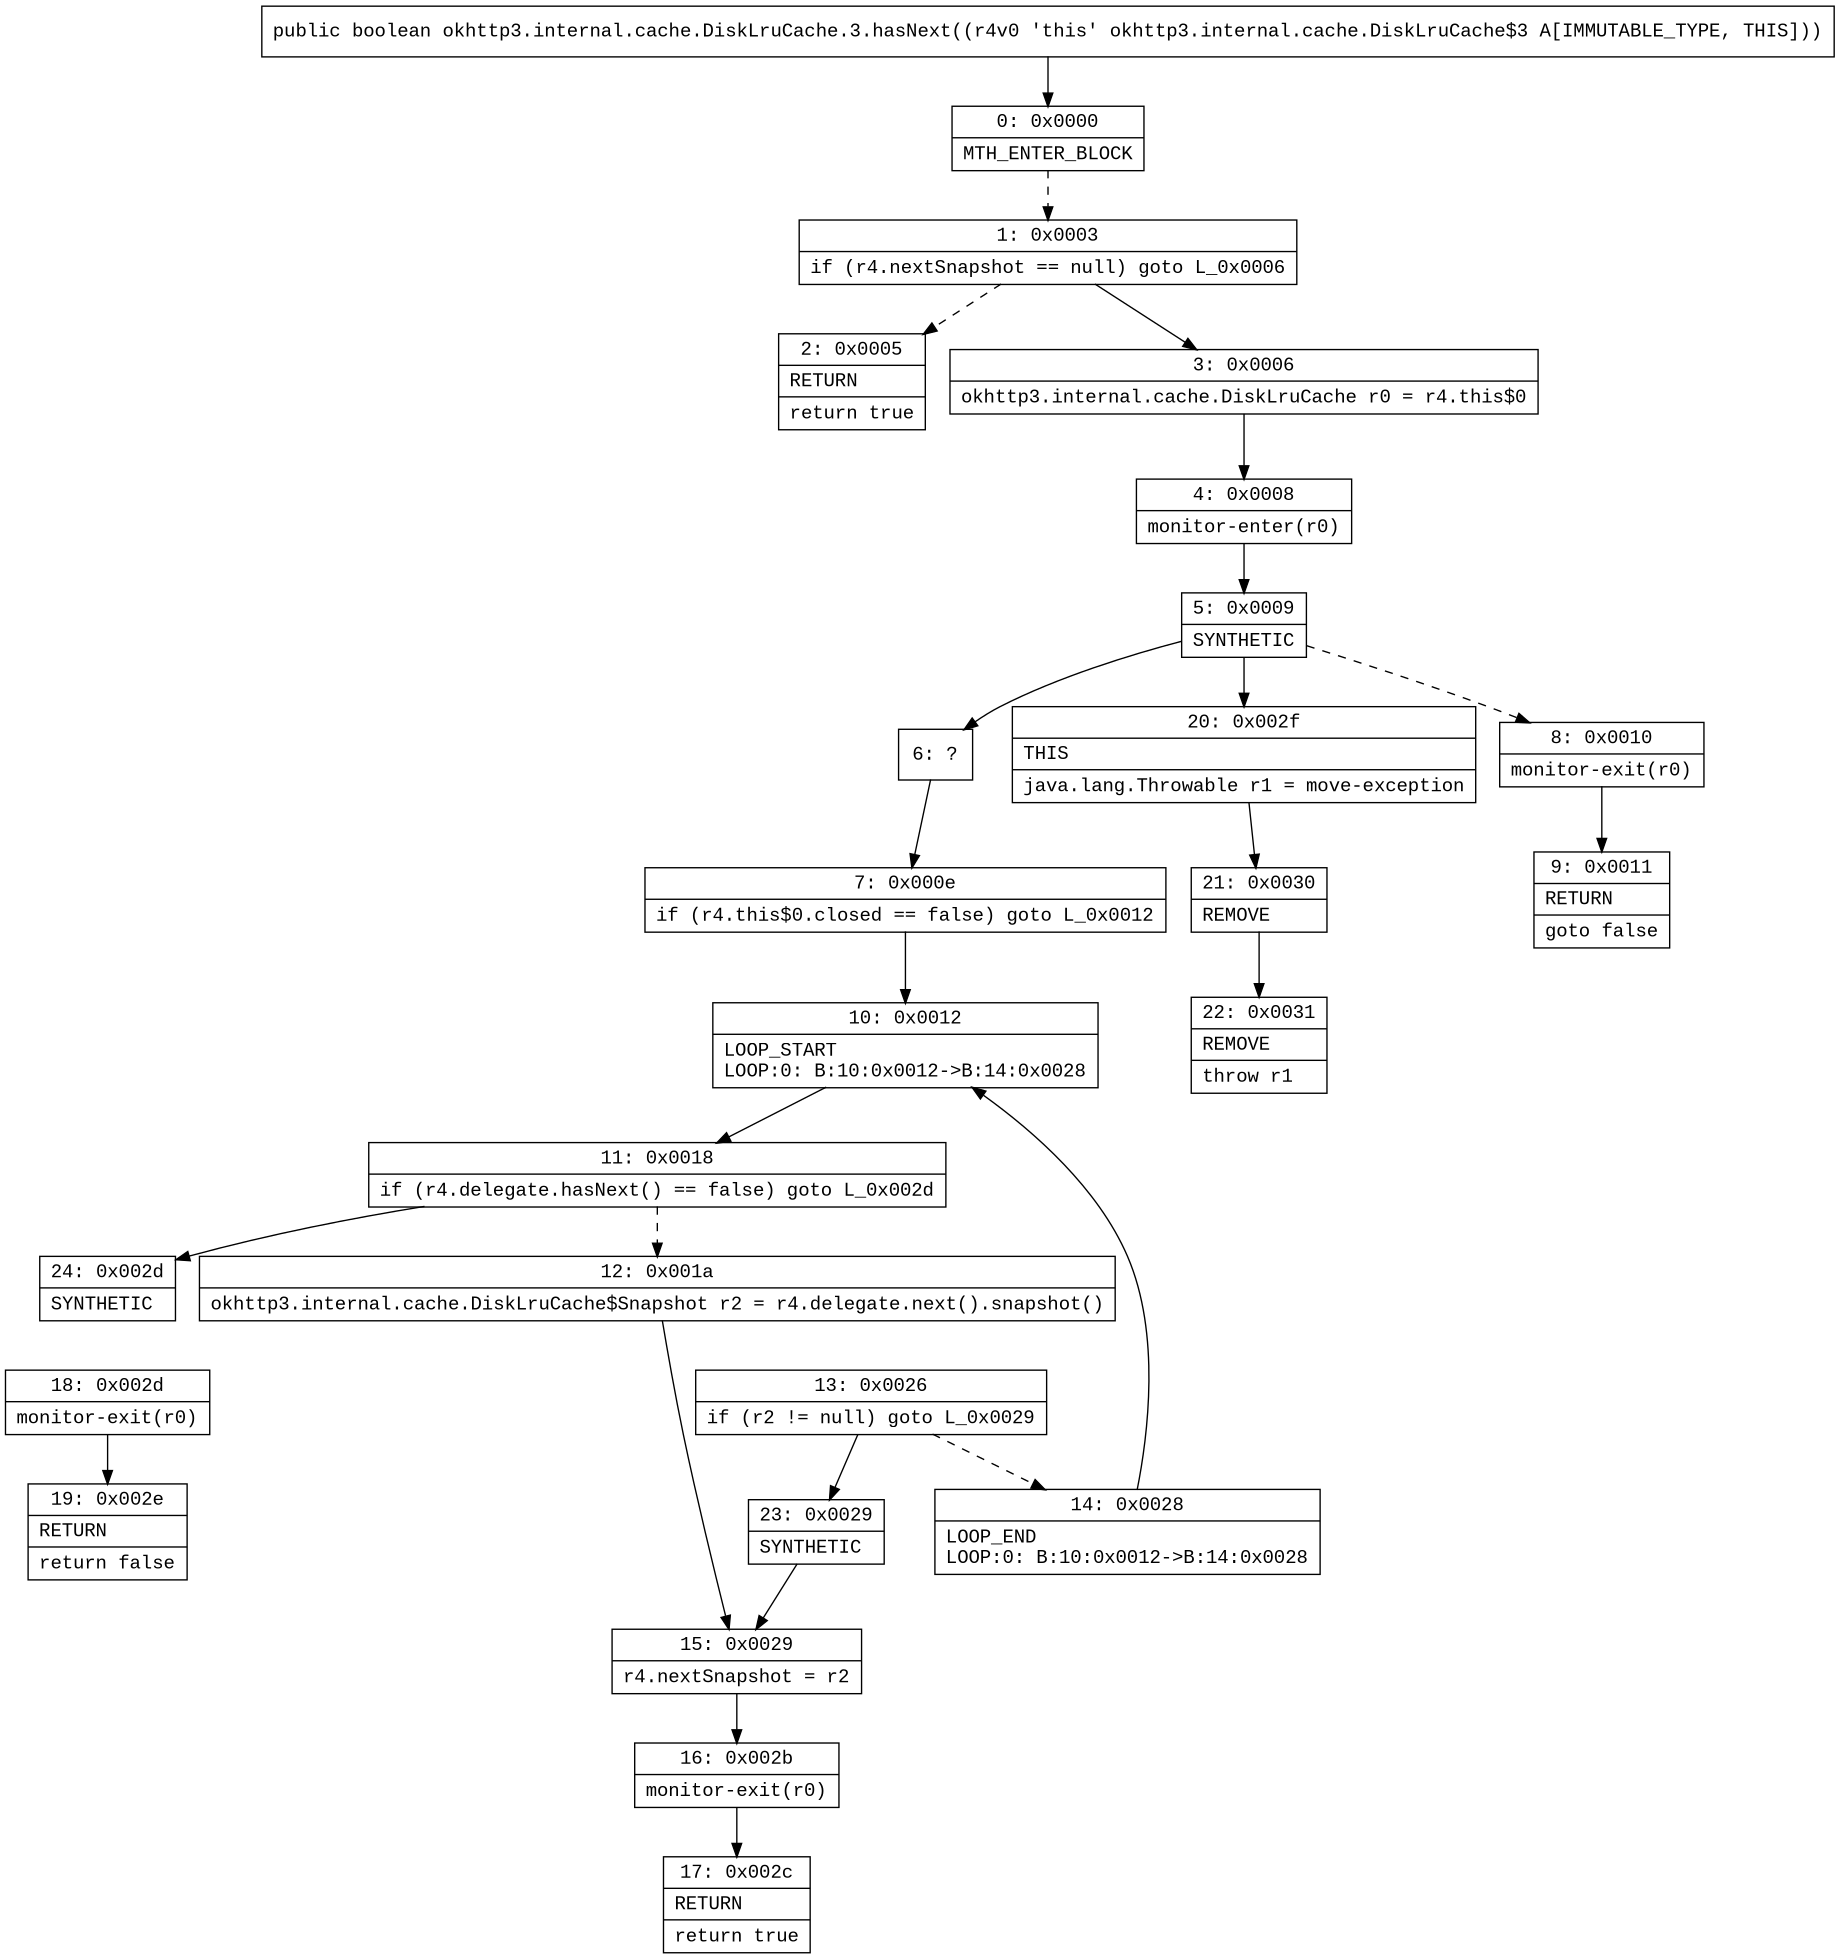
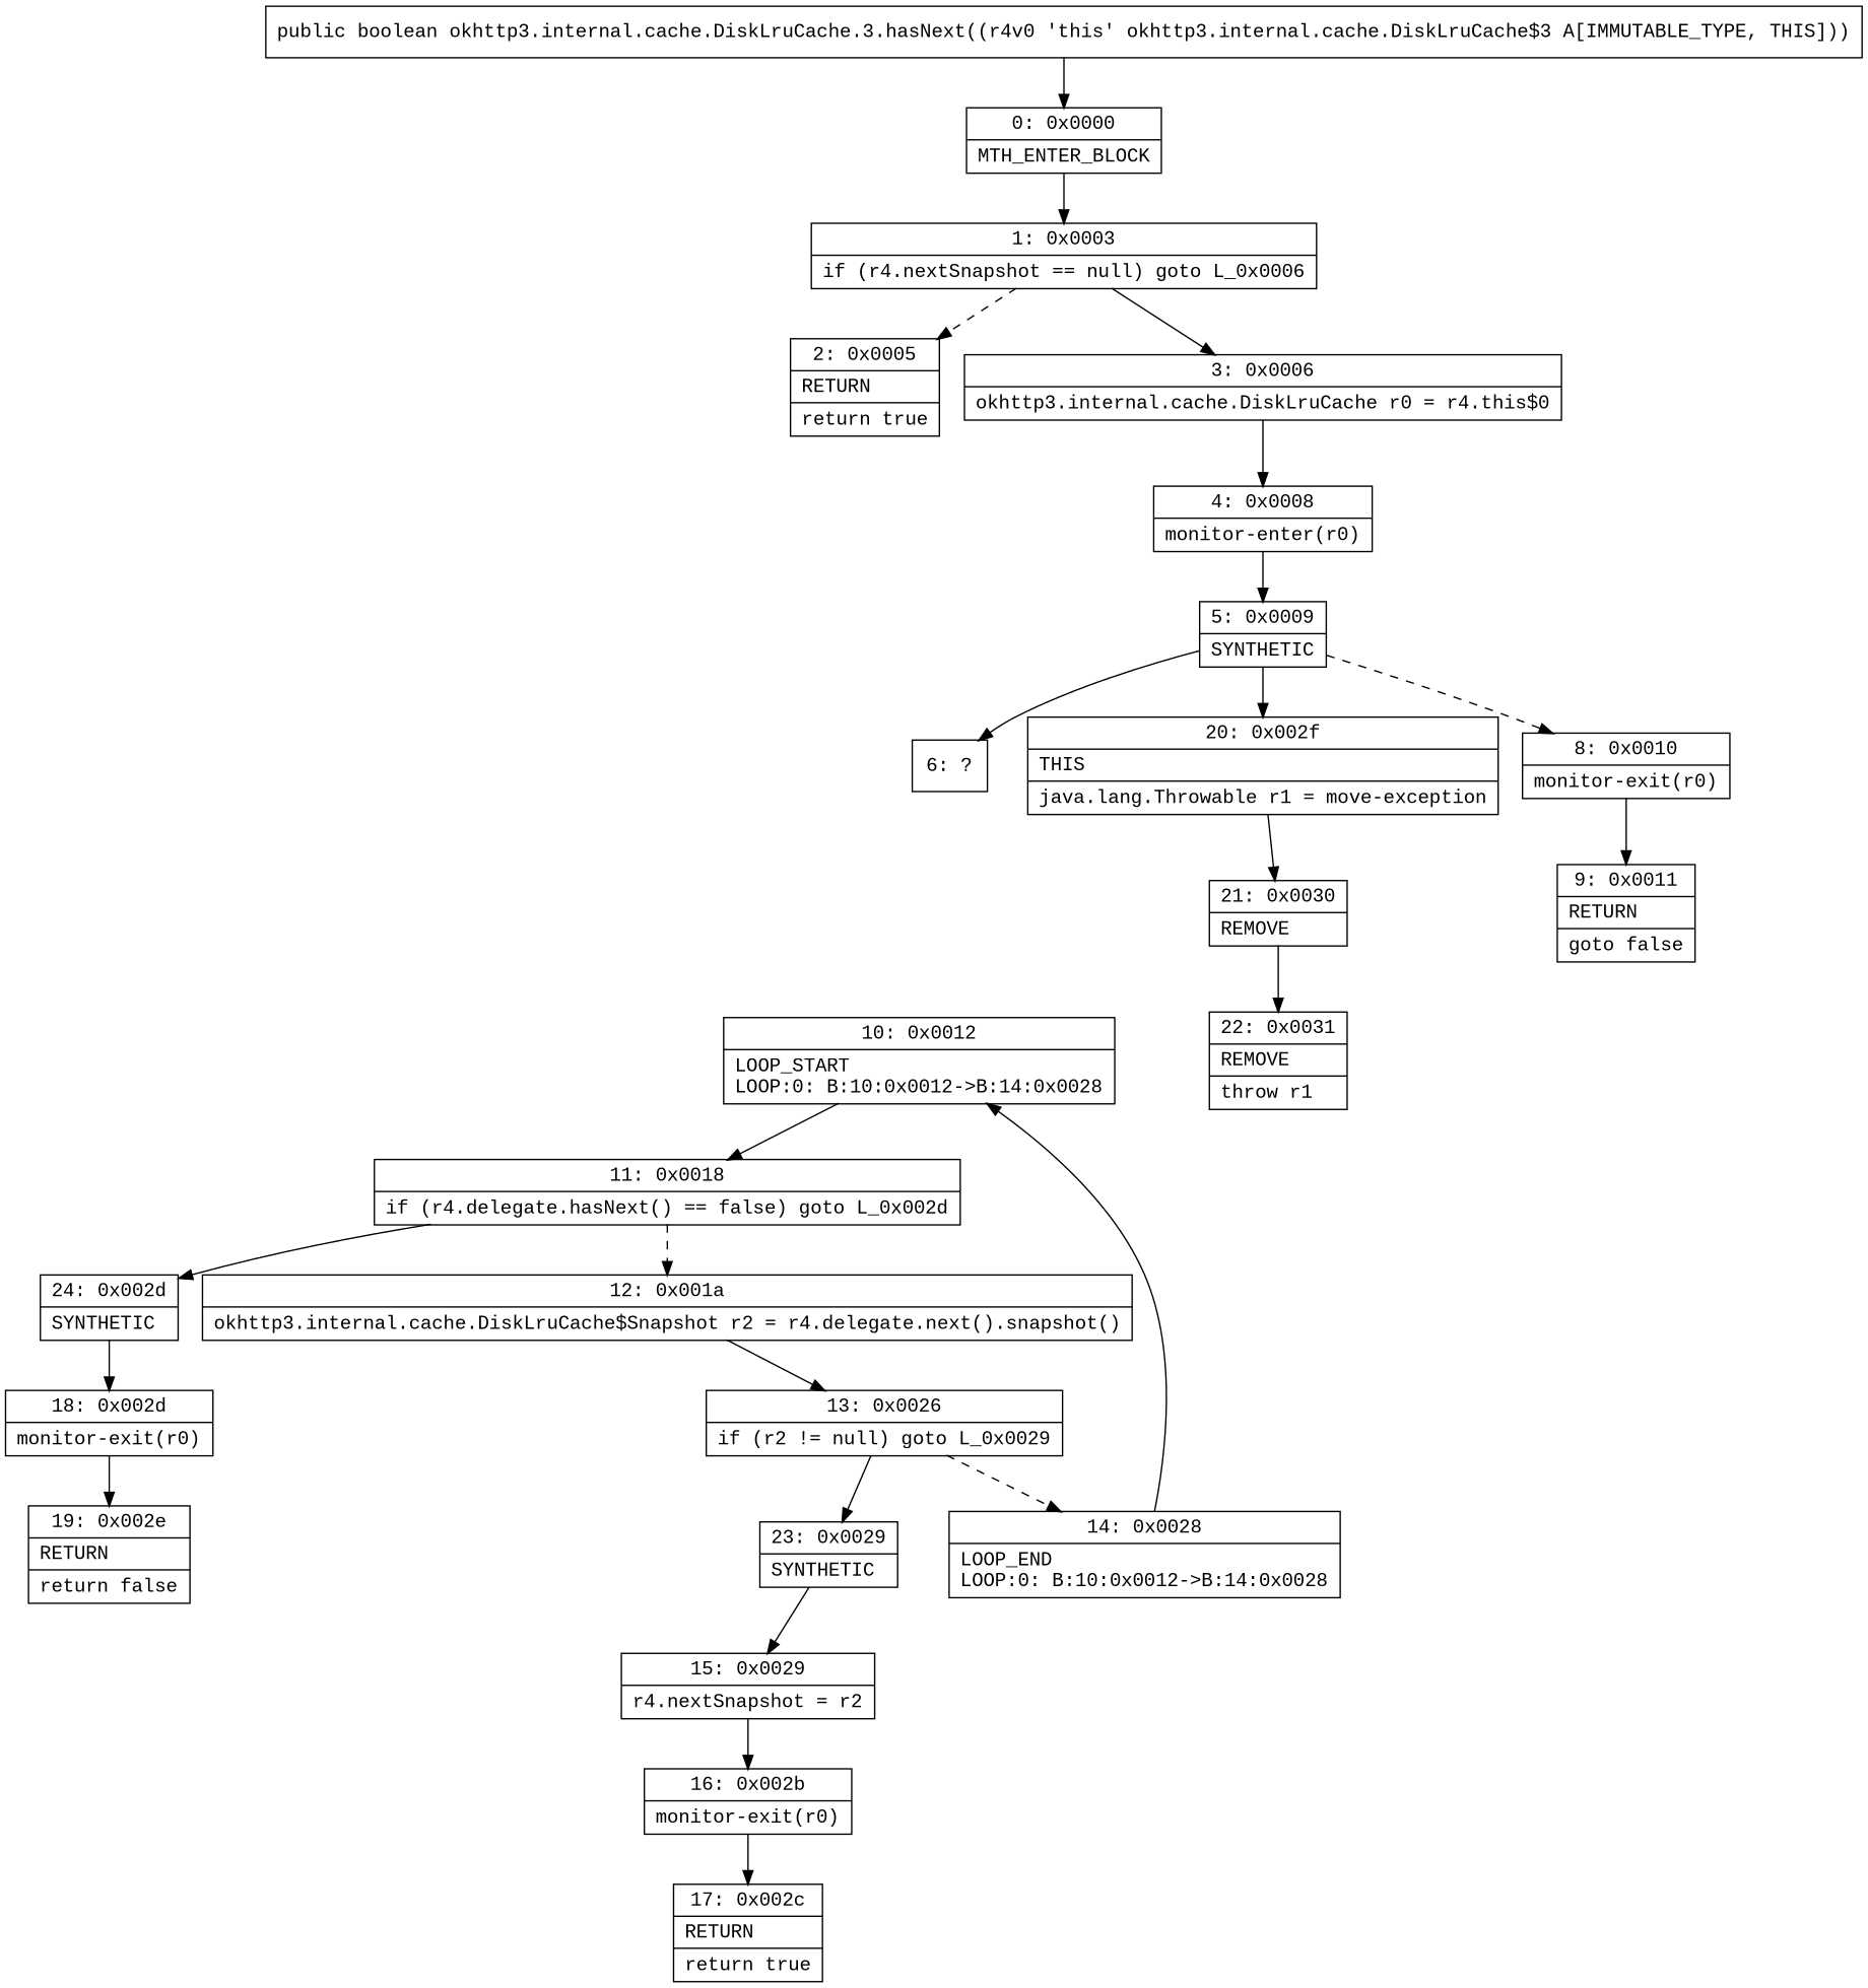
  digraph {
    fontname="Liberation Mono"
    node [fontname="Liberation Mono" shape=record]
    edge [fontname="Liberation Mono"]
    n1 [label="{0\:\ 0x0000|MTH_ENTER_BLOCK\l}"]
    n2 [label="{1\:\ 0x0003|if (r4.nextSnapshot == null) goto L_0x0006\l}"]
    n3 [label="{2\:\ 0x0005|RETURN\l|return true\l}"]
    n4 [label="{3\:\ 0x0006|okhttp3.internal.cache.DiskLruCache r0 = r4.this$0\l}"]
    n5 [label="{4\:\ 0x0008|monitor\-enter(r0)\l}"]
    n6 [label="{5\:\ 0x0009|SYNTHETIC\l}"]
    n7 [label="{6\:\ ?}"]
    n8 [label="{20\:\ 0x002f|THIS\l|java.lang.Throwable r1 = move\-exception\l}"]
    n9 [label="{8\:\ 0x0010|monitor\-exit(r0)\l}"]
-   n10 [label="{7\:\ 0x000e|if (r4.this$0.closed == false) goto L_0x0012\l}"]
    n11 [label="{21\:\ 0x0030|REMOVE\l}"]
    n12 [label="{10\:\ 0x0012|LOOP_START\lLOOP:0: B:10:0x0012\-\>B:14:0x0028\l}"]
    n13 [label="{9\:\ 0x0011|RETURN\l|goto false\l}"]
    n14 [label="{11\:\ 0x0018|if (r4.delegate.hasNext() == false) goto L_0x002d\l}"]
    n15 [label="{12\:\ 0x001a|okhttp3.internal.cache.DiskLruCache$Snapshot r2 = r4.delegate.next().snapshot()\l}"]
    n16 [label="{24\:\ 0x002d|SYNTHETIC\l}"]
    n17 [label="{13\:\ 0x0026|if (r2 != null) goto L_0x0029\l}"]
    n18 [label="{18\:\ 0x002d|monitor\-exit(r0)\l}"]
    n19 [label="{14\:\ 0x0028|LOOP_END\lLOOP:0: B:10:0x0012\-\>B:14:0x0028\l}"]
    n20 [label="{23\:\ 0x0029|SYNTHETIC\l}"]
    n21 [label="{15\:\ 0x0029|r4.nextSnapshot = r2\l}"]
    n22 [label="{16\:\ 0x002b|monitor\-exit(r0)\l}"]
    n23 [label="{17\:\ 0x002c|RETURN\l|return true\l}"]
    n24 [label="{19\:\ 0x002e|RETURN\l|return false\l}"]
    n25 [label="{22\:\ 0x0031|REMOVE\l|throw r1\l}"]
    n26 [label="{public boolean okhttp3.internal.cache.DiskLruCache.3.hasNext((r4v0 'this' okhttp3.internal.cache.DiskLruCache$3 A[IMMUTABLE_TYPE, THIS])) }"]
-   n1 -> n2 [style=dashed]
+   n1 -> n2
    n2 -> n3 [style=dashed]
    n2 -> n4
    n4 -> n5
    n5 -> n6
    n6 -> n7
    n6 -> n8
    n6 -> n9 [style=dashed]
-   n7 -> n10
    n8 -> n11
    n9 -> n13
-   n10 -> n12
    n11 -> n25
    n12 -> n14
    n14 -> n15 [style=dashed]
    n14 -> n16
-   n15 -> n21
+   n15 -> n17
+   n16 -> n18
    n17 -> n19 [style=dashed]
    n17 -> n20
    n18 -> n24
    n19 -> n12
    n20 -> n21
    n21 -> n22
    n22 -> n23
    n26 -> n1
  }
